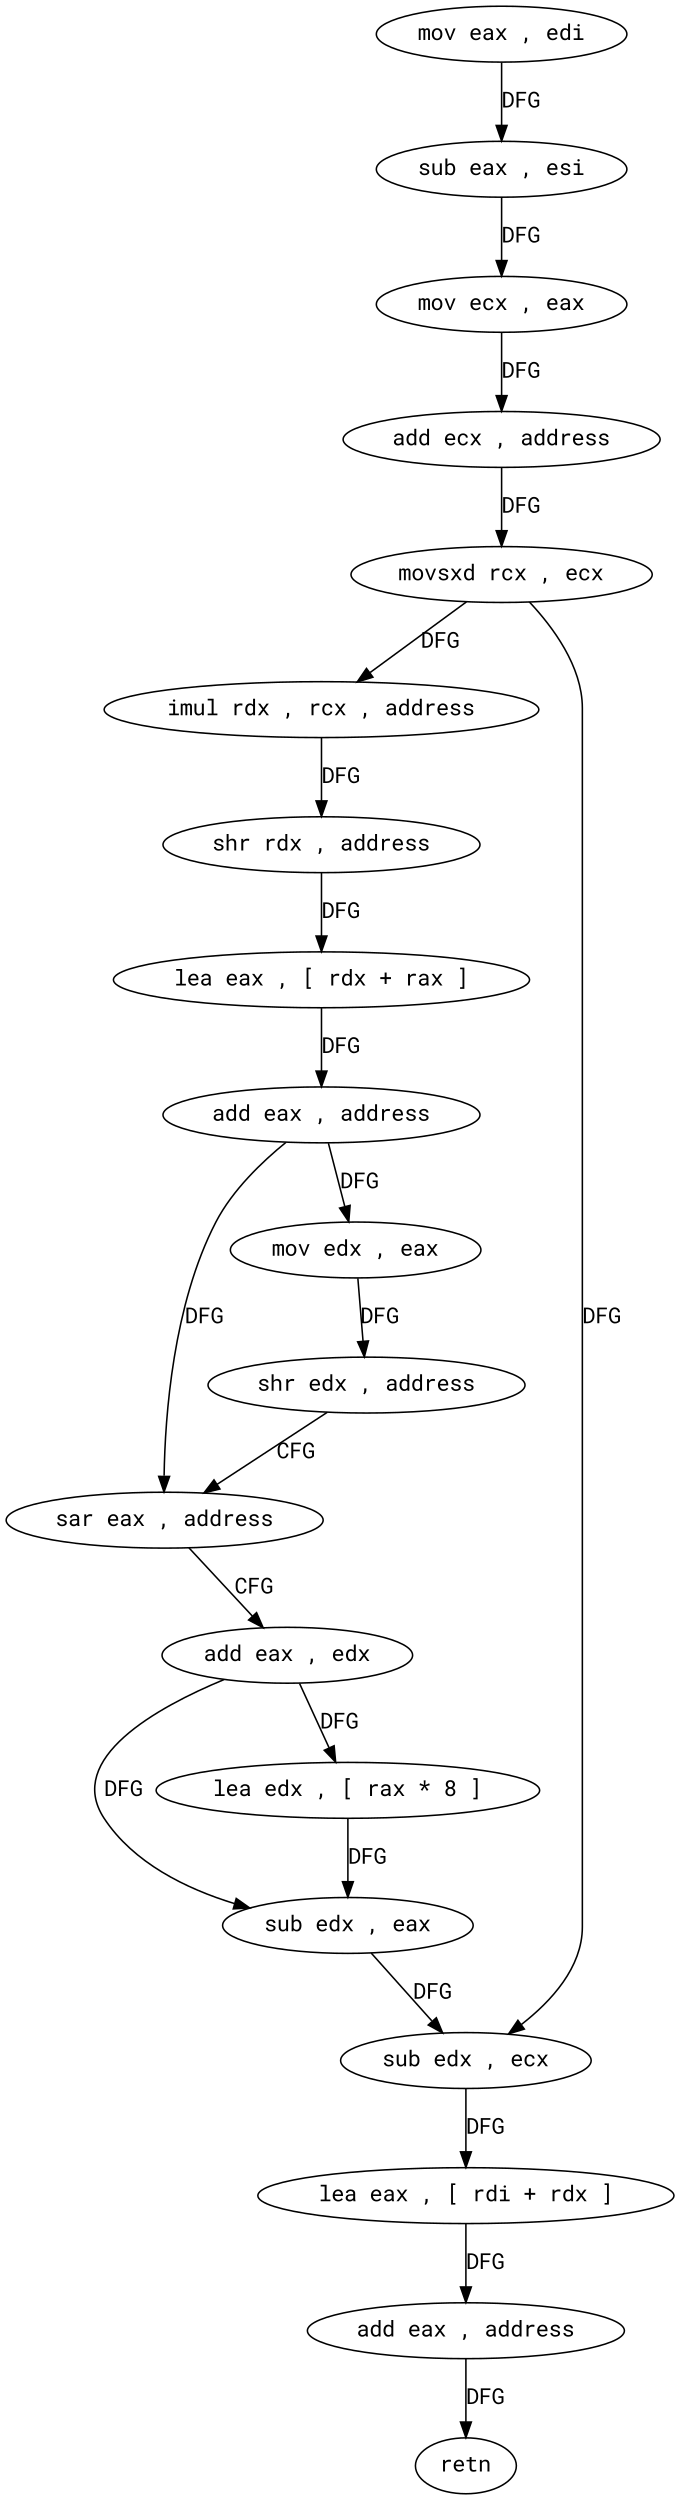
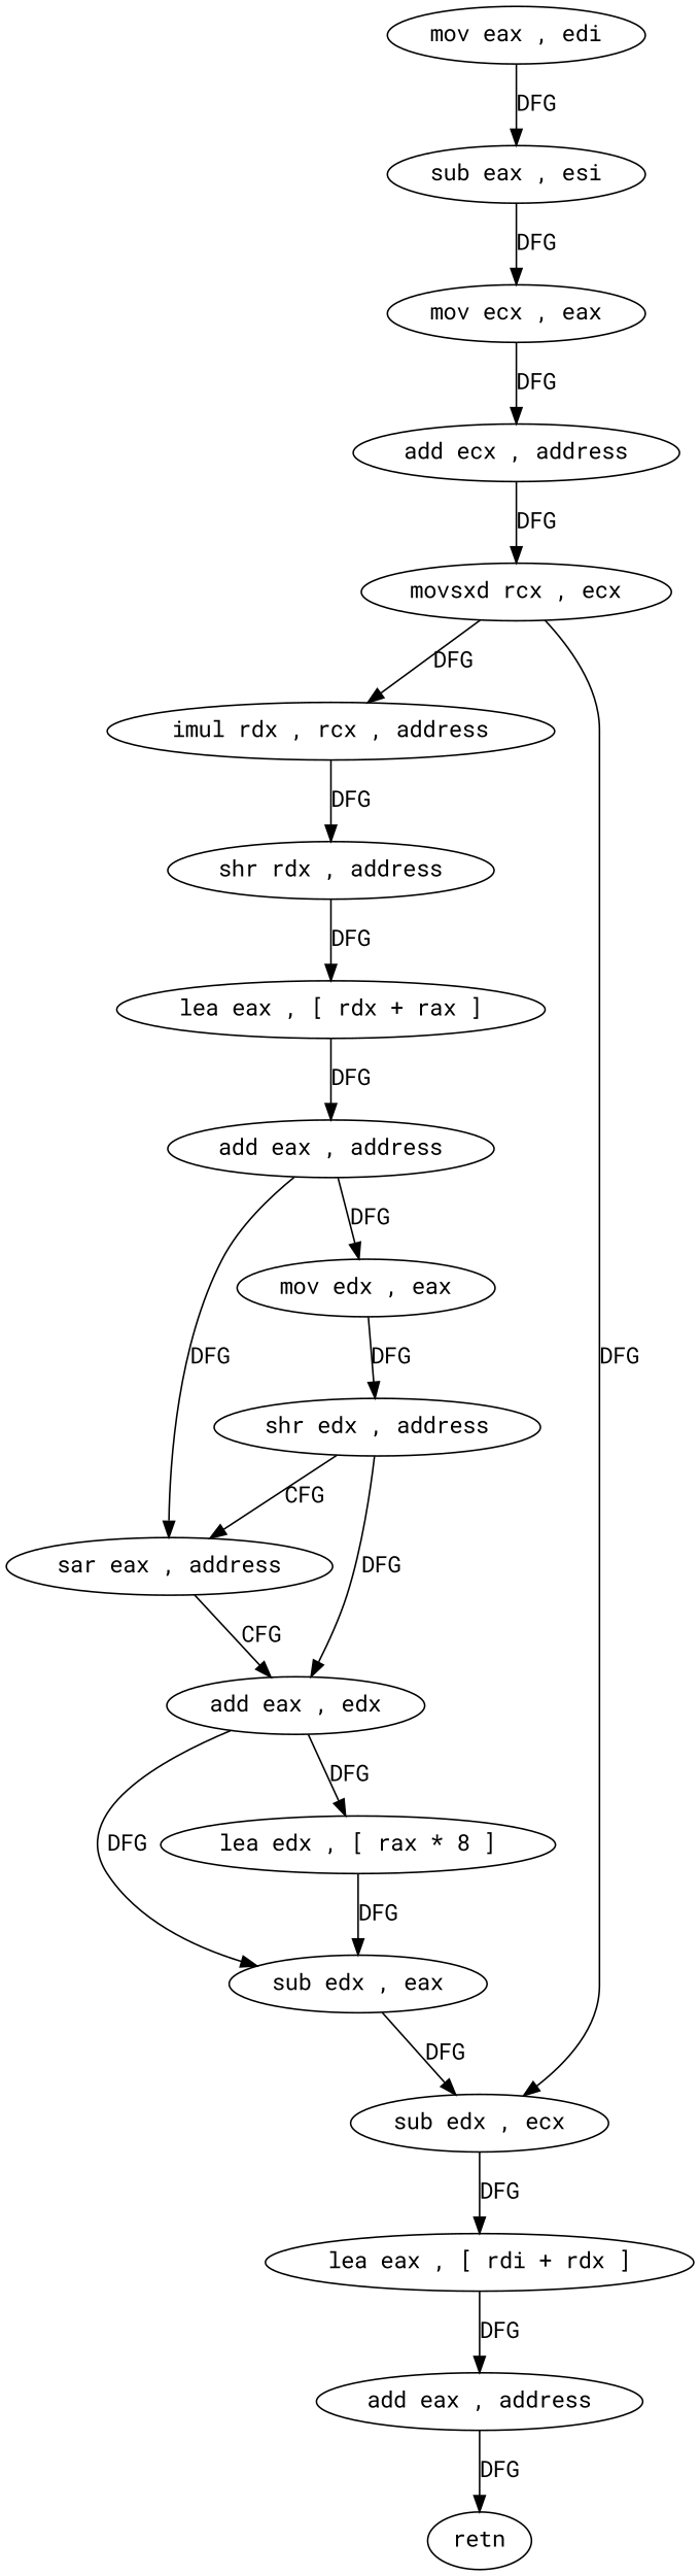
  digraph {
    fontname="Roboto Mono"
    node [fontname="Roboto Mono"]
    edge [fontname="Roboto Mono"]
    n1 [label="mov eax , edi"]
    n2 [label="sub eax , esi"]
    n3 [label="mov ecx , eax"]
    n4 [label="add ecx , address"]
    n5 [label="lea eax , [ rdx + rax ]"]
    n6 [label="add eax , address"]
    n7 [label="movsxd rcx , ecx"]
    n8 [label="imul rdx , rcx , address"]
    n9 [label="sub edx , ecx"]
    n10 [label="shr rdx , address"]
    n11 [label="lea eax , [ rdi + rdx ]"]
    n12 [label="mov edx , eax"]
    n13 [label="sar eax , address"]
    n14 [label="shr edx , address"]
    n15 [label="add eax , edx"]
    n16 [label="lea edx , [ rax * 8 ]"]
    n17 [label="sub edx , eax"]
    n18 [label="add eax , address"]
    n19 [label=retn]
    n1 -> n2 [label=DFG]
    n2 -> n3 [label=DFG]
    n3 -> n4 [label=DFG]
    n4 -> n7 [label=DFG]
    n5 -> n6 [label=DFG]
    n6 -> n12 [label=DFG]
    n6 -> n13 [label=DFG]
    n7 -> n8 [label=DFG]
    n7 -> n9 [label=DFG]
    n8 -> n10 [label=DFG]
    n9 -> n11 [label=DFG]
    n10 -> n5 [label=DFG]
    n11 -> n18 [label=DFG]
    n12 -> n14 [label=DFG]
    n13 -> n15 [label=CFG]
    n14 -> n13 [label=CFG]
+   n14 -> n15 [label=DFG]
    n15 -> n16 [label=DFG]
    n15 -> n17 [label=DFG]
    n16 -> n17 [label=DFG]
    n17 -> n9 [label=DFG]
    n18 -> n19 [label=DFG]
  }
